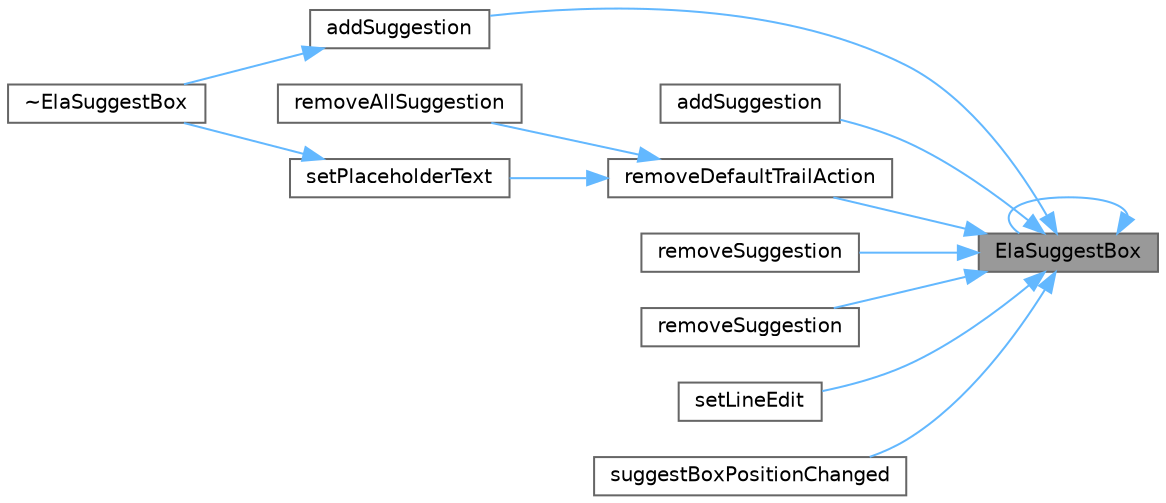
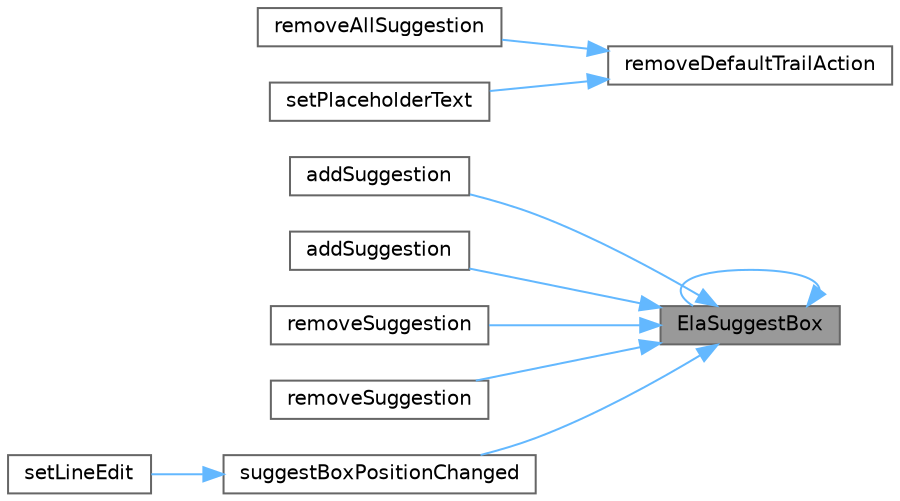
  digraph {
    rankdir=RL
    node [color=grey40 fillcolor=white fontname=Helvetica fontsize=10 shape=box style=filled]
    edge [color=steelblue1 dir=back fontname=Helvetica fontsize=10 labelfontname=Helvetica labelfontsize=10 style=solid]
    n1 [color=gray40 fillcolor=grey60 fontcolor=black height=0.2 label=ElaSuggestBox width=0.4]
    n2 [height=0.2 label=addSuggestion width=0.4]
    n3 [height=0.2 label=addSuggestion width=0.4]
    n4 [height=0.2 label=removeDefaultTrailAction width=0.4]
    n5 [height=0.2 label=removeSuggestion width=0.4]
    n6 [height=0.2 label=removeSuggestion width=0.4]
    n7 [height=0.2 label=setLineEdit width=0.4]
    n8 [height=0.2 label=suggestBoxPositionChanged width=0.4]
-   n9 [height=0.2 label="~ElaSuggestBox" width=0.4]
    n10 [height=0.2 label=removeAllSuggestion width=0.4]
    n11 [height=0.2 label=setPlaceholderText width=0.4]
    n1 -> n1
    n1 -> n2
    n1 -> n3
-   n1 -> n4
    n1 -> n5
    n1 -> n6
-   n1 -> n7
+   n8 -> n7
    n1 -> n8
-   n2 -> n9
    n4 -> n10
    n4 -> n11
-   n11 -> n9
  }
